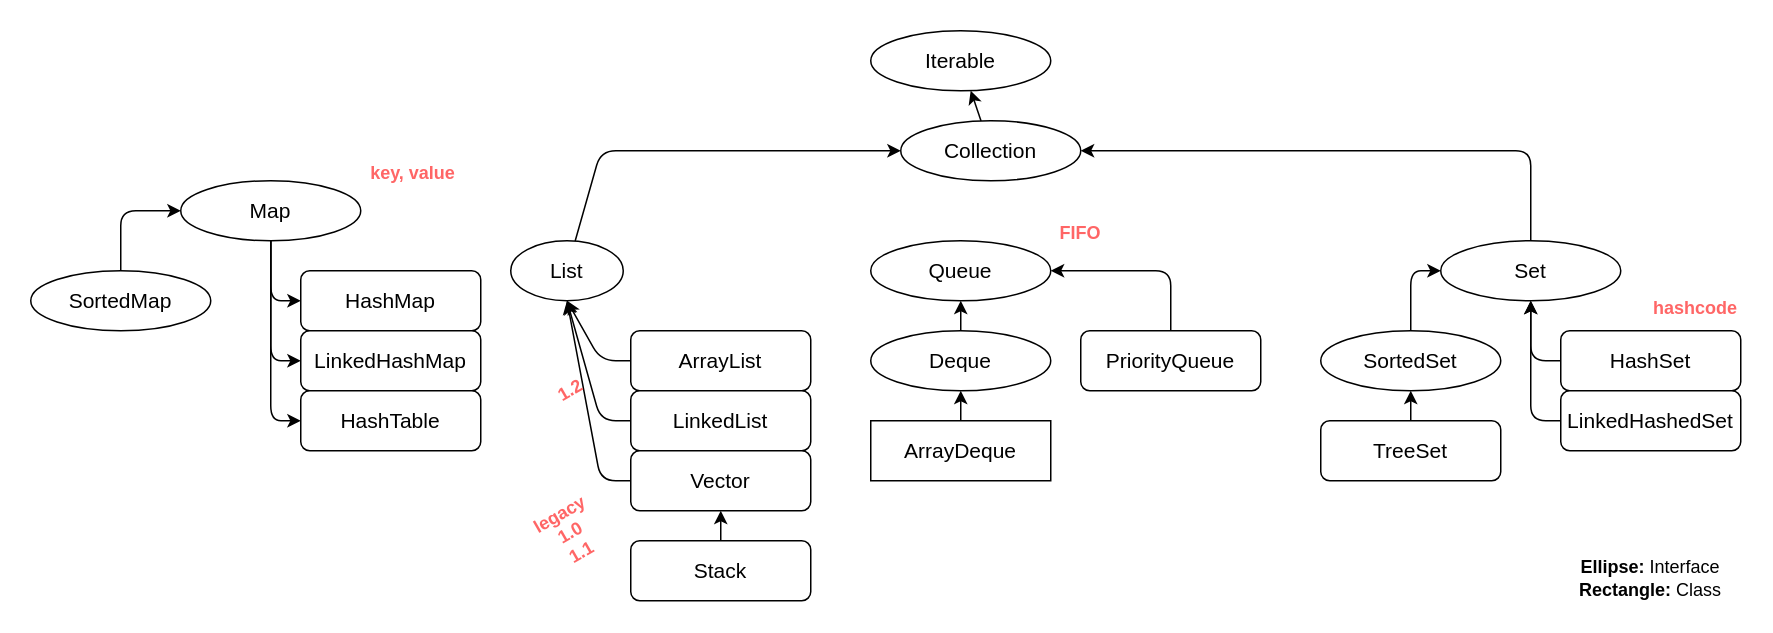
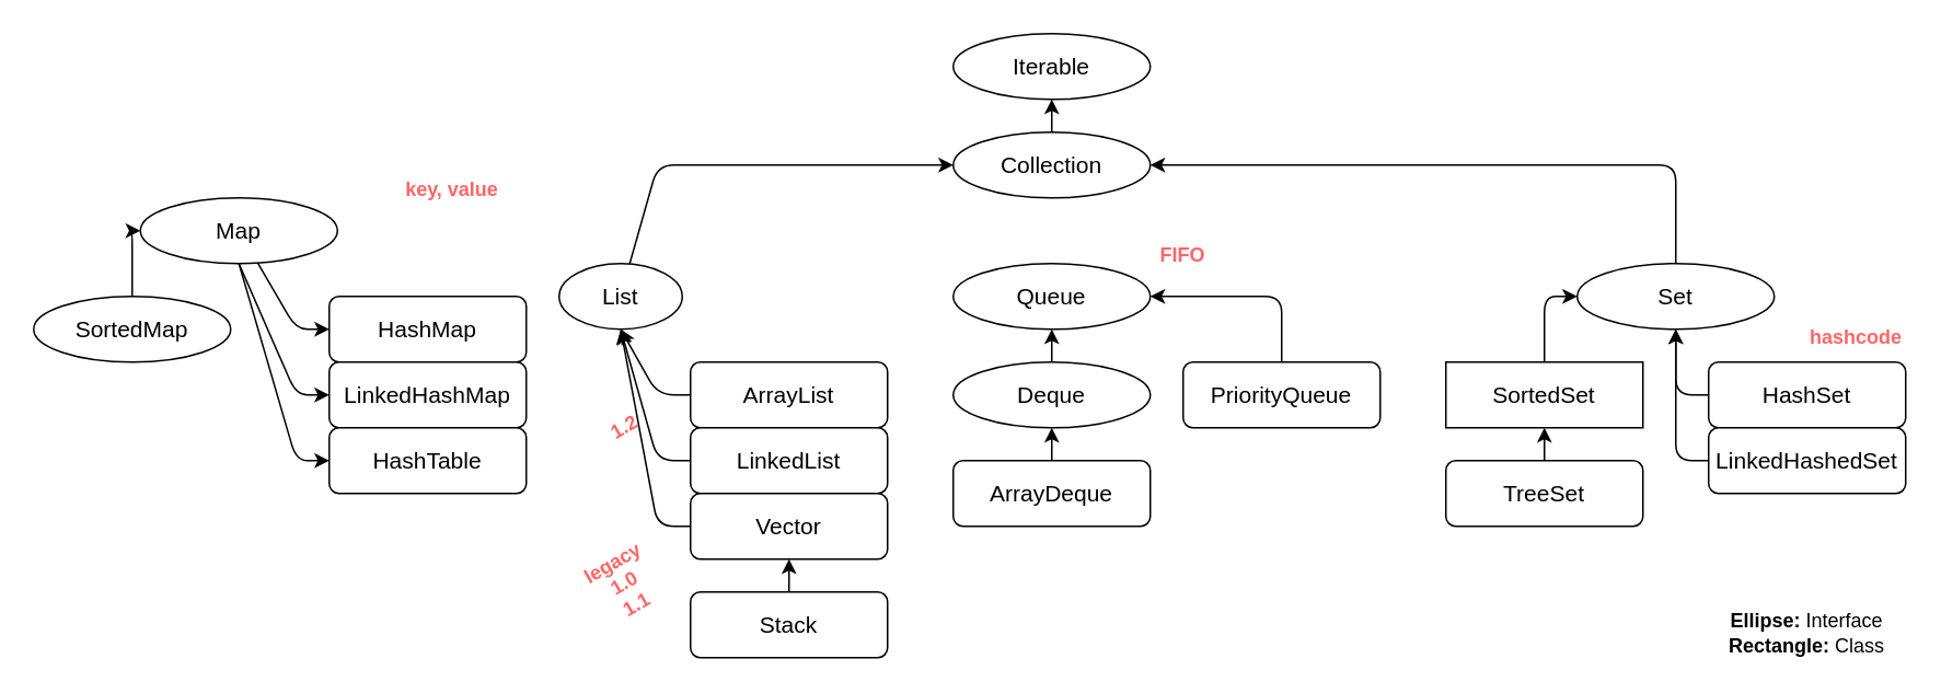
  <mxCell id="0" />
  <mxCell id="1" parent="0" />
  <mxCell id="2" style="edgeStyle=none;html=1;exitX=0.5;exitY=1;exitDx=0;exitDy=0;entryX=0;entryY=0.5;entryDx=0;entryDy=0;fontSize=14;" parent="1" source="5" target="10" edge="1"><mxGeometry relative="1" as="geometry"><Array as="points"><mxPoint x="180" y="280" /></Array></mxGeometry></mxCell>
  <mxCell id="3" style="edgeStyle=none;html=1;exitX=0.5;exitY=1;exitDx=0;exitDy=0;entryX=0;entryY=0.5;entryDx=0;entryDy=0;fontSize=14;" parent="1" source="5" target="9" edge="1"><mxGeometry relative="1" as="geometry"><Array as="points"><mxPoint x="180" y="240" /></Array></mxGeometry></mxCell>
  <mxCell id="4" style="edgeStyle=none;html=1;entryX=0;entryY=0.5;entryDx=0;entryDy=0;fontSize=14;" parent="1" source="5" target="8" edge="1"><mxGeometry relative="1" as="geometry"><Array as="points"><mxPoint x="180" y="200" /></Array></mxGeometry></mxCell>
- <mxCell id="5" value="Map" style="ellipse;whiteSpace=wrap;html=1;fontSize=14;" parent="1" vertex="1"><mxGeometry x="120" y="120" width="120" height="40" as="geometry" /></mxCell>
+ <mxCell id="5" value="Map" style="ellipse;whiteSpace=wrap;html=1;fontSize=14;" parent="1" vertex="1"><mxGeometry x="85" y="120" width="120" height="40" as="geometry" /></mxCell>
  <mxCell id="6" style="edgeStyle=none;html=1;entryX=0;entryY=0.5;entryDx=0;entryDy=0;fontSize=14;" parent="1" source="7" target="5" edge="1"><mxGeometry relative="1" as="geometry"><Array as="points"><mxPoint x="80" y="140" /></Array></mxGeometry></mxCell>
  <mxCell id="7" value="SortedMap" style="ellipse;whiteSpace=wrap;html=1;fontSize=14;" parent="1" vertex="1"><mxGeometry x="20" y="180" width="120" height="40" as="geometry" /></mxCell>
  <mxCell id="8" value="HashMap" style="rounded=1;whiteSpace=wrap;html=1;fontSize=14;" parent="1" vertex="1"><mxGeometry x="200" y="180" width="120" height="40" as="geometry" /></mxCell>
  <mxCell id="9" value="LinkedHashMap" style="rounded=1;whiteSpace=wrap;html=1;fontSize=14;" parent="1" vertex="1"><mxGeometry x="200" y="220" width="120" height="40" as="geometry" /></mxCell>
  <mxCell id="10" value="HashTable" style="rounded=1;whiteSpace=wrap;html=1;fontSize=14;" parent="1" vertex="1"><mxGeometry x="200" y="260" width="120" height="40" as="geometry" /></mxCell>
  <mxCell id="11" style="edgeStyle=none;html=1;entryX=0;entryY=0.5;entryDx=0;entryDy=0;fontSize=14;" parent="1" source="12" target="39" edge="1"><mxGeometry relative="1" as="geometry"><Array as="points"><mxPoint x="400" y="100" /></Array></mxGeometry></mxCell>
  <mxCell id="12" value="List" style="ellipse;whiteSpace=wrap;html=1;fontSize=14;" parent="1" vertex="1"><mxGeometry x="340" y="160" width="75" height="40" as="geometry" /></mxCell>
  <mxCell id="13" value="" style="edgeStyle=none;html=1;fontSize=14;entryX=0.5;entryY=1;entryDx=0;entryDy=0;" parent="1" source="14" target="12" edge="1"><mxGeometry relative="1" as="geometry"><Array as="points"><mxPoint x="400" y="240" /></Array></mxGeometry></mxCell>
  <mxCell id="14" value="ArrayList" style="rounded=1;whiteSpace=wrap;html=1;fontSize=14;" parent="1" vertex="1"><mxGeometry x="420" y="220" width="120" height="40" as="geometry" /></mxCell>
  <mxCell id="15" value="" style="edgeStyle=none;html=1;fontSize=14;entryX=0.5;entryY=1;entryDx=0;entryDy=0;" parent="1" source="16" target="12" edge="1"><mxGeometry relative="1" as="geometry"><Array as="points"><mxPoint x="400" y="280" /></Array></mxGeometry></mxCell>
  <mxCell id="16" value="LinkedList" style="rounded=1;whiteSpace=wrap;html=1;fontSize=14;" parent="1" vertex="1"><mxGeometry x="420" y="260" width="120" height="40" as="geometry" /></mxCell>
  <mxCell id="17" style="edgeStyle=none;html=1;entryX=0.5;entryY=1;entryDx=0;entryDy=0;fontSize=14;" parent="1" source="18" target="12" edge="1"><mxGeometry relative="1" as="geometry"><Array as="points"><mxPoint x="400" y="320" /></Array></mxGeometry></mxCell>
  <mxCell id="18" value="Vector" style="rounded=1;whiteSpace=wrap;html=1;fontSize=14;" parent="1" vertex="1"><mxGeometry x="420" y="300" width="120" height="40" as="geometry" /></mxCell>
  <mxCell id="19" style="edgeStyle=none;html=1;entryX=0.5;entryY=1;entryDx=0;entryDy=0;fontSize=14;" parent="1" source="20" target="18" edge="1"><mxGeometry relative="1" as="geometry" /></mxCell>
  <mxCell id="20" value="Stack" style="rounded=1;whiteSpace=wrap;html=1;fontSize=14;" parent="1" vertex="1"><mxGeometry x="420" y="360" width="120" height="40" as="geometry" /></mxCell>
  <mxCell id="21" value="Queue" style="ellipse;whiteSpace=wrap;html=1;fontSize=14;" parent="1" vertex="1"><mxGeometry x="580" y="160" width="120" height="40" as="geometry" /></mxCell>
  <mxCell id="22" value="" style="edgeStyle=none;html=1;fontSize=14;" parent="1" source="23" target="21" edge="1"><mxGeometry relative="1" as="geometry" /></mxCell>
  <mxCell id="23" value="Deque" style="ellipse;whiteSpace=wrap;html=1;fontSize=14;" parent="1" vertex="1"><mxGeometry x="580" y="220" width="120" height="40" as="geometry" /></mxCell>
  <mxCell id="24" value="" style="edgeStyle=none;html=1;fontSize=14;" parent="1" source="25" target="23" edge="1"><mxGeometry relative="1" as="geometry" /></mxCell>
- <mxCell id="25" value="ArrayDeque" style="whiteSpace=wrap;html=1;fontSize=14;rounded=0;" parent="1" vertex="1"><mxGeometry x="580" y="280" width="120" height="40" as="geometry" /></mxCell>
+ <mxCell id="25" value="ArrayDeque" style="rounded=1;whiteSpace=wrap;html=1;fontSize=14;" parent="1" vertex="1"><mxGeometry x="580" y="280" width="120" height="40" as="geometry" /></mxCell>
  <mxCell id="26" style="edgeStyle=none;html=1;entryX=1;entryY=0.5;entryDx=0;entryDy=0;fontSize=14;" parent="1" source="27" target="21" edge="1"><mxGeometry relative="1" as="geometry"><Array as="points"><mxPoint x="780" y="180" /></Array></mxGeometry></mxCell>
  <mxCell id="27" value="PriorityQueue" style="rounded=1;whiteSpace=wrap;html=1;fontSize=14;" parent="1" vertex="1"><mxGeometry x="720" y="220" width="120" height="40" as="geometry" /></mxCell>
  <mxCell id="28" style="edgeStyle=none;html=1;entryX=1;entryY=0.5;entryDx=0;entryDy=0;fontSize=14;" parent="1" source="29" target="39" edge="1"><mxGeometry relative="1" as="geometry"><Array as="points"><mxPoint x="1020" y="100" /></Array></mxGeometry></mxCell>
  <mxCell id="29" value="Set" style="ellipse;whiteSpace=wrap;html=1;fontSize=14;" parent="1" vertex="1"><mxGeometry x="960" y="160" width="120" height="40" as="geometry" /></mxCell>
  <mxCell id="30" style="edgeStyle=none;html=1;entryX=0;entryY=0.5;entryDx=0;entryDy=0;fontSize=14;" parent="1" source="31" target="29" edge="1"><mxGeometry relative="1" as="geometry"><Array as="points"><mxPoint x="940" y="180" /></Array></mxGeometry></mxCell>
- <mxCell id="31" value="SortedSet" style="ellipse;whiteSpace=wrap;html=1;fontSize=14;" parent="1" vertex="1"><mxGeometry x="880" y="220" width="120" height="40" as="geometry" /></mxCell>
+ <mxCell id="31" value="SortedSet" style="whiteSpace=wrap;html=1;fontSize=14;rounded=0;" parent="1" vertex="1"><mxGeometry x="880" y="220" width="120" height="40" as="geometry" /></mxCell>
  <mxCell id="32" style="edgeStyle=none;html=1;entryX=0.5;entryY=1;entryDx=0;entryDy=0;fontSize=14;" parent="1" source="33" target="29" edge="1"><mxGeometry relative="1" as="geometry"><Array as="points"><mxPoint x="1020" y="240" /></Array></mxGeometry></mxCell>
  <mxCell id="33" value="HashSet" style="rounded=1;whiteSpace=wrap;html=1;fontSize=14;" parent="1" vertex="1"><mxGeometry x="1040" y="220" width="120" height="40" as="geometry" /></mxCell>
  <mxCell id="34" style="edgeStyle=none;html=1;fontSize=14;" parent="1" source="35" edge="1"><mxGeometry relative="1" as="geometry"><mxPoint x="1020" y="200" as="targetPoint" /><Array as="points"><mxPoint x="1020" y="280" /></Array></mxGeometry></mxCell>
  <mxCell id="35" value="LinkedHashedSet" style="rounded=1;whiteSpace=wrap;html=1;fontSize=14;" parent="1" vertex="1"><mxGeometry x="1040" y="260" width="120" height="40" as="geometry" /></mxCell>
  <mxCell id="36" value="" style="edgeStyle=none;html=1;fontSize=14;" parent="1" source="37" target="31" edge="1"><mxGeometry relative="1" as="geometry" /></mxCell>
  <mxCell id="37" value="TreeSet" style="rounded=1;whiteSpace=wrap;html=1;fontSize=14;" parent="1" vertex="1"><mxGeometry x="880" y="280" width="120" height="40" as="geometry" /></mxCell>
  <mxCell id="38" value="" style="edgeStyle=none;html=1;fontSize=14;" parent="1" source="39" target="40" edge="1"><mxGeometry relative="1" as="geometry" /></mxCell>
- <mxCell id="39" value="Collection" style="ellipse;whiteSpace=wrap;html=1;fontSize=14;" parent="1" vertex="1"><mxGeometry x="600" y="80" width="120" height="40" as="geometry" /></mxCell>
+ <mxCell id="39" value="Collection" style="ellipse;whiteSpace=wrap;html=1;fontSize=14;" parent="1" vertex="1"><mxGeometry x="580" y="80" width="120" height="40" as="geometry" /></mxCell>
  <mxCell id="40" value="Iterable" style="ellipse;whiteSpace=wrap;html=1;fontSize=14;" parent="1" vertex="1"><mxGeometry x="580" y="20" width="120" height="40" as="geometry" /></mxCell>
  <mxCell id="41" value="&lt;b&gt;Ellipse:&lt;/b&gt; Interface&lt;br&gt;&lt;b&gt;Rectangle:&lt;/b&gt; Class" style="text;html=1;strokeColor=none;fillColor=none;align=center;verticalAlign=middle;whiteSpace=wrap;rounded=0;" parent="1" vertex="1"><mxGeometry x="1040" y="370" width="120" height="30" as="geometry" /></mxCell>
  <mxCell id="42" value="legacy&lt;br&gt;1.0&lt;br&gt;1.1" style="text;html=1;strokeColor=none;fillColor=none;align=center;verticalAlign=middle;whiteSpace=wrap;rounded=0;rotation=-30;fontColor=#FF6666;fontStyle=1" vertex="1" parent="1"><mxGeometry x="350" y="340" width="60" height="30" as="geometry" /></mxCell>
  <mxCell id="43" value="1.2" style="text;html=1;strokeColor=none;fillColor=none;align=center;verticalAlign=middle;whiteSpace=wrap;rounded=0;rotation=-30;fontColor=#FF6666;fontSize=12;fontStyle=1" vertex="1" parent="1"><mxGeometry x="350" y="245" width="60" height="30" as="geometry" /></mxCell>
  <mxCell id="44" value="FIFO" style="text;html=1;strokeColor=none;fillColor=none;align=center;verticalAlign=middle;whiteSpace=wrap;rounded=0;rotation=0;fontColor=#FF6666;fontSize=12;fontStyle=1" vertex="1" parent="1"><mxGeometry x="690" y="140" width="60" height="30" as="geometry" /></mxCell>
  <mxCell id="45" value="hashcode" style="text;html=1;strokeColor=none;fillColor=none;align=center;verticalAlign=middle;whiteSpace=wrap;rounded=0;rotation=0;fontColor=#FF6666;fontSize=12;fontStyle=1" vertex="1" parent="1"><mxGeometry x="1100" y="190" width="60" height="30" as="geometry" /></mxCell>
  <mxCell id="46" value="key, value" style="text;html=1;strokeColor=none;fillColor=none;align=center;verticalAlign=middle;whiteSpace=wrap;rounded=0;rotation=0;fontColor=#FF6666;fontSize=12;fontStyle=1" vertex="1" parent="1"><mxGeometry x="240" y="100" width="70" height="30" as="geometry" /></mxCell>
